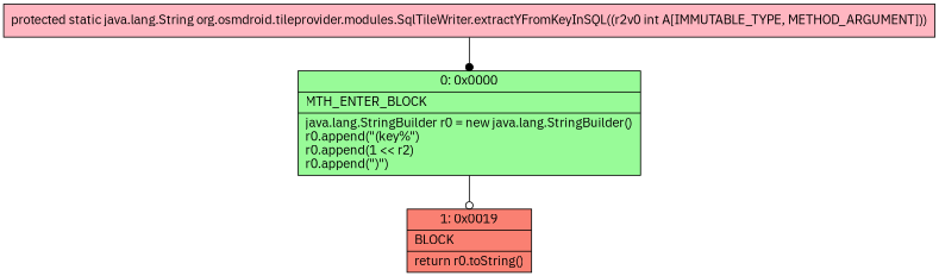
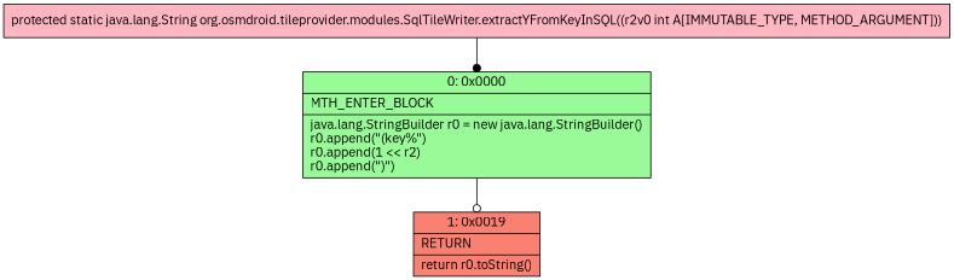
  digraph {
    fontname="IBM Plex Sans"
    node [shape=record style=filled fontname="IBM Plex Sans"]
    edge [fontname="IBM Plex Sans"]
    n1 [label="{0\:\ 0x0000|MTH_ENTER_BLOCK\l|java.lang.StringBuilder r0 = new java.lang.StringBuilder()\lr0.append(\"(key%\")\lr0.append(1 \<\< r2)\lr0.append(\")\")\l}" fillcolor=palegreen]
-   n2 [label="{1\:\ 0x0019|BLOCK\l|return r0.toString()\l}" fillcolor=salmon]
+   n2 [label="{1\:\ 0x0019|RETURN\l|return r0.toString()\l}" fillcolor=salmon]
    n3 [label="{protected static java.lang.String org.osmdroid.tileprovider.modules.SqlTileWriter.extractYFromKeyInSQL((r2v0 int A[IMMUTABLE_TYPE, METHOD_ARGUMENT])) }" fillcolor=lightpink]
    n1 -> n2 [arrowhead=odot]
    n3 -> n1 [arrowhead=dot]
  }
